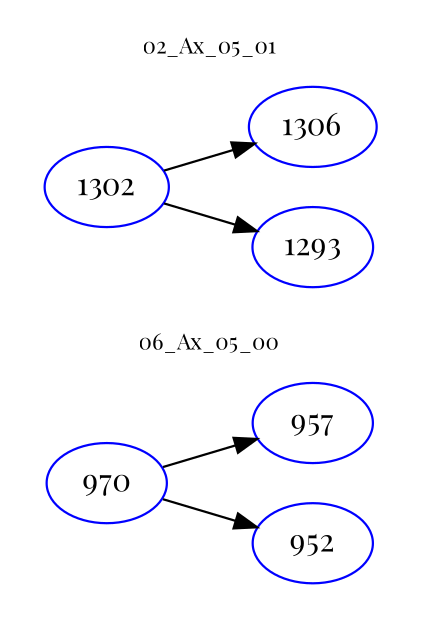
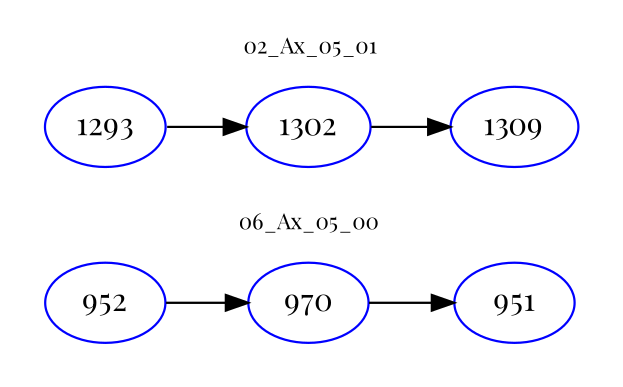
  digraph {
    fontname="Playfair Display"
    rankdir=LR
    node [color=blue fontname="Playfair Display"]
    edge [color=black fontname="Playfair Display"]
    n1 [label=952]
-   n2 [label=957]
+   n2 [label=951]
    n3 [label=970]
    n4 [label=1293]
    n5 [label=1302]
-   n6 [label=1306]
+   n6 [label=1309]
    subgraph cluster_1 {
      color=white
      fontsize=10
      label="06_Ax_05_00"
      n1
      n2
      n3
    }
    subgraph cluster_2 {
      color=white
      fontsize=10
      label="02_Ax_05_01"
      n4
      n5
      n6
    }
-   n3 -> n1
+   n1 -> n3
    n3 -> n2
-   n5 -> n4
+   n4 -> n5
    n5 -> n6
  }
